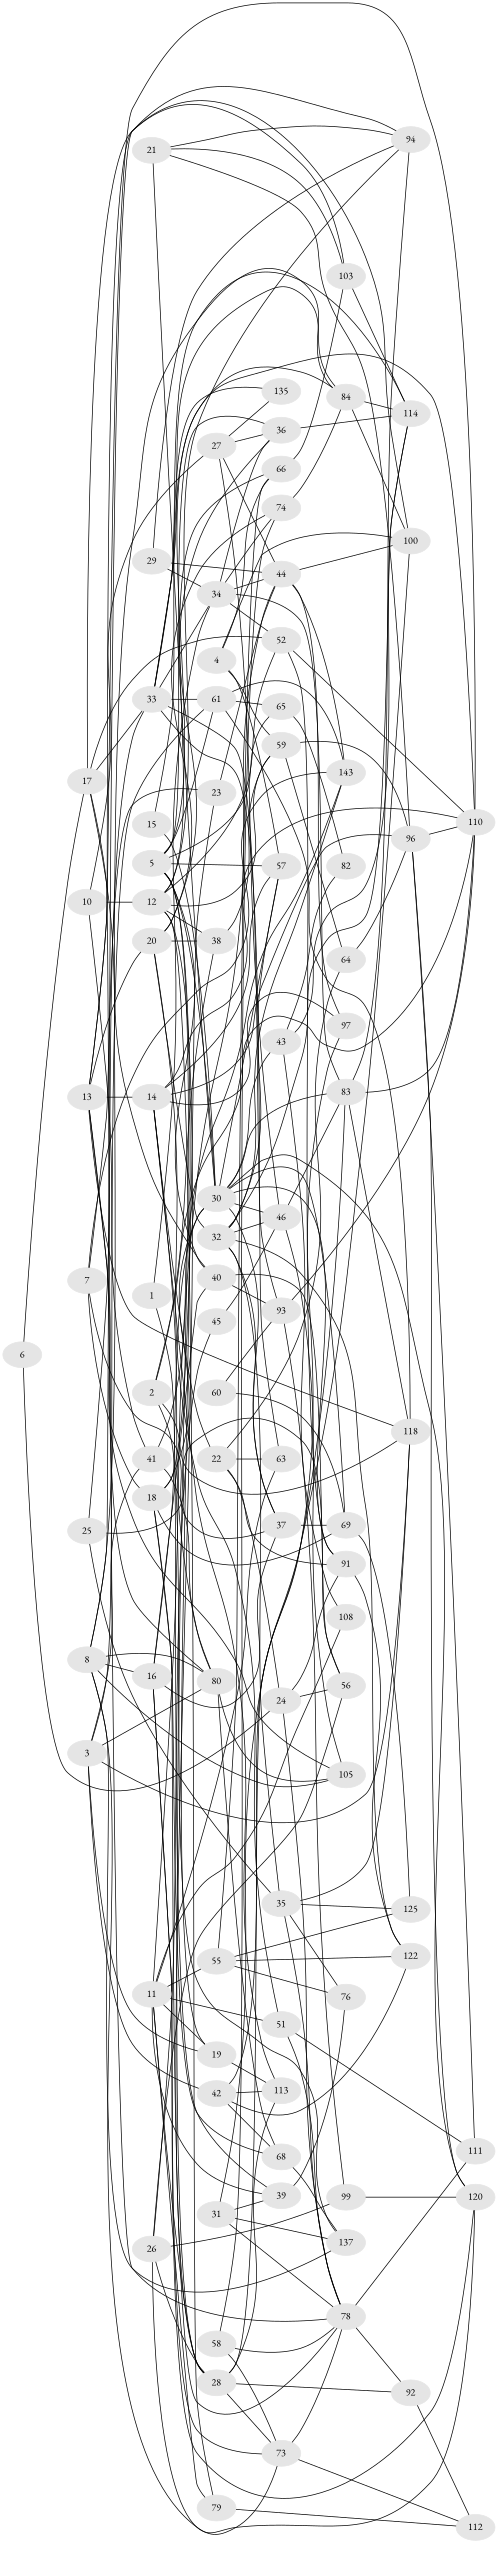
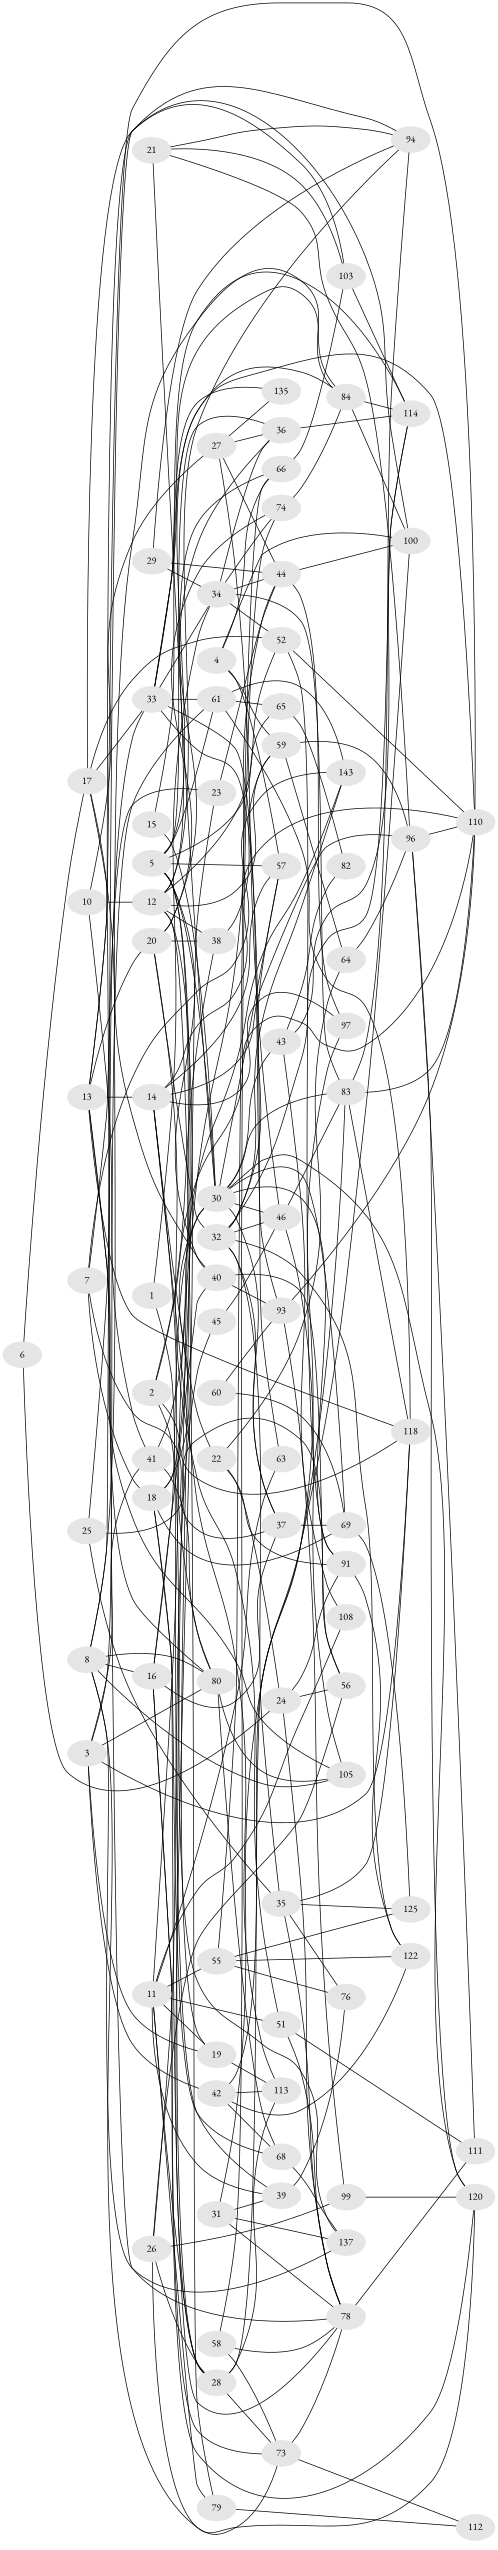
  graph {
    fontname="EB Garamond"
    rankdir=LR
    node [color=gray90 fontname="EB Garamond" style=filled]
    edge [fontname="EB Garamond"]
    34 [super="+50"]
    36 [super="+132"]
    44 [super="+81"]
    52
    74
    83 [super="+87"]
    1
    39
    76
    28 [super="+139"]
    73 [super="+138"]
    97
    113 [super="+131"]
-   92
    2
    38 [super="+134"]
    110 [super="+140"]
    118 [super="+142"]
    59 [super="+60"]
    19 [super="+109"]
    3
    41
    42 [super="+121"]
    61 [super="+124"]
    80 [super="+128"]
    143
    100 [super="+104"]
    68 [super="+126"]
    122 [super="+127"]
    65
    105 [super="+106"]
    4 [super="+9"]
    57 [super="+90"]
    66
    64
    103
    5 [super="+77"]
    30 [super="+53"]
    40 [super="+98"]
    137
    37
    120
    69
    91 [super="+141"]
    46 [super="+49"]
    43
    114 [super="+136"]
    56
    93 [super="+119"]
    82
    17 [super="+129"]
    33 [super="+85"]
    78 [super="+116"]
    6
    24 [super="+115"]
    7 [super="+70"]
    18 [super="+102"]
    23
    8 [super="+71"]
    16
    84 [super="+86"]
    94 [super="+133"]
    112
    12 [super="+107"]
    79
    10
    27 [super="+88"]
    135
    11 [super="+101"]
    51 [super="+144"]
    55
    63
    108
    111
    125
    13 [super="+89"]
    14 [super="+95"]
    20 [super="+48"]
    22 [super="+75"]
    96 [super="+123"]
    32 [super="+54"]
    15
    35 [super="+47"]
    21
    25
    26
    45
    99
    29
    31
    58 [super="+130"]
    n92 [label=60]
    34 -- 36
    34 -- 44
    34 -- 52
    34 -- 74
    34 -- 83
    36 -- 114
    44 -- 97
-   44 -- 143
    44 -- 100
    52 -- 110
    52 -- 91
    74 -- 84
    83 -- 110
    83 -- 118
    83 -- 94
    1 -- 34
    1 -- 39
    39 -- 76
    28 -- 73
    28 -- 97
    28 -- 113
-   28 -- 92
    73 -- 78
    73 -- 112
-   92 -- 112
    2 -- 28
    2 -- 38
    2 -- 110
    2 -- 118
    38 -- 59
    59 -- 64
    19 -- 113
    3 -- 118
    3 -- 19
    3 -- 41
    3 -- 42
    3 -- 61
    3 -- 80
    41 -- 80
    41 -- 143
    42 -- 113
    42 -- 100
    42 -- 68
    42 -- 122
    61 -- 118
    61 -- 143
    61 -- 65
    80 -- 68
    80 -- 105
    68 -- 137
    65 -- 82
    4 -- 59
    4 -- 100
    4 -- 57
    4 -- 66
    66 -- 103
    64 -- 96
    103 -- 114
    5 -- 36
    5 -- 110
    5 -- 19
    5 -- 61
    5 -- 65
    5 -- 57
    5 -- 30
    5 -- 40
    5 -- 137
    30 -- 83
    30 -- 57
    30 -- 37
    30 -- 120
    30 -- 69
    30 -- 91
    30 -- 46
    30 -- 43
    40 -- 56
    40 -- 93
    37 -- 69
    69 -- 125
    91 -- 122
    46 -- 83
    46 -- 105
    43 -- 114
    43 -- 82
    43 -- 108
    93 -- 110
    93 -- 99
    17 -- 52
    17 -- 103
    17 -- 40
    17 -- 33
    17 -- 78
    33 -- 34
    33 -- 61
    33 -- 114
    33 -- 93
    33 -- 84
    33 -- 135
    33 -- 63
-   78 -- 92
    78 -- 111
    6 -- 17
    6 -- 24
    24 -- 91
    24 -- 56
    24 -- 78
    7 -- 143
    7 -- 37
    7 -- 18
    7 -- 23
    18 -- 68
    18 -- 30
    18 -- 69
    18 -- 78
    18 -- 23
    23 -- 44
    8 -- 73
    8 -- 80
    8 -- 105
    8 -- 137
    8 -- 16
    8 -- 84 [weight=2]
    8 -- 94
    16 -- 73
    16 -- 30
    16 -- 40
    16 -- 37
    16 -- 120
    84 -- 100
    84 -- 114
    12 -- 52
    12 -- 28
    12 -- 38
    12 -- 59
    12 -- 66
    12 -- 94
    12 -- 79
    79 -- 112
    10 -- 41
    10 -- 12
    10 -- 27
    27 -- 36
    27 -- 44
    27 -- 46
    27 -- 135
    11 -- 44
    11 -- 39
    11 -- 28
    11 -- 19
    11 -- 79
    11 -- 51
    11 -- 55
    11 -- 63
    11 -- 108
    51 -- 78
    51 -- 111
    55 -- 76
    55 -- 122
    55 -- 66
    55 -- 125
    13 -- 110
    13 -- 118
    13 -- 80
    13 -- 100
    13 -- 105
    13 -- 14
    13 -- 20
    14 -- 97
    14 -- 113
    14 -- 110
    14 -- 80
    14 -- 57 [weight=2]
    14 -- 22
    14 -- 96
    20 -- 36
    20 -- 74
    20 -- 38
    20 -- 51
    20 -- 32
    22 -- 64
    22 -- 91
    22 -- 24
-   22 -- 63
    96 -- 110
    96 -- 59
    96 -- 120
    96 -- 111
    32 -- 143
    32 -- 122
    32 -- 57
    32 -- 37
    32 -- 46
    32 -- 114
    32 -- 35
    15 -- 30
    15 -- 84
    35 -- 76
    35 -- 118
    35 -- 78
    35 -- 125
    21 -- 103
    21 -- 30
    21 -- 94
    21 -- 96
    25 -- 56
    25 -- 33
    25 -- 35
    26 -- 28 [weight=2]
    26 -- 120
    26 -- 56
    26 -- 45
    26 -- 99
    45 -- 46
    99 -- 120
    29 -- 34
    29 -- 44
    29 -- 94
    31 -- 83
    31 -- 39
    31 -- 137
    31 -- 78
    58 -- 74
    58 -- 73
    58 -- 78
    n92 -- 69
    n92 -- 93
  }
